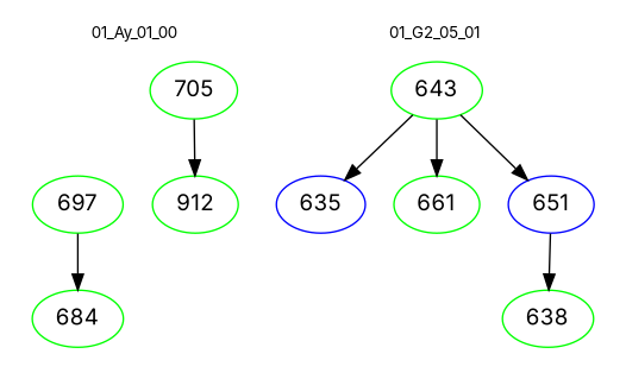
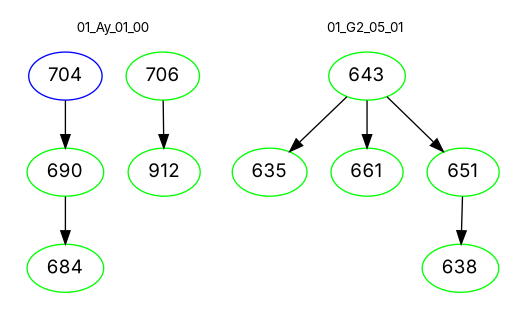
  digraph {
    fontname=Inter
    node [color=green fontname=Inter]
    edge [color=black fontname=Inter]
-   n1 [label=705]
+   n1 [label=706]
+   n2 [color=blue label=704]
    n3 [label=912]
-   n4 [label=697]
+   n4 [label=690]
    n5 [label=684]
    n6 [label=643]
-   n7 [color=blue label=635]
+   n7 [label=635]
    n8 [label=661]
-   n9 [color=blue label=651]
+   n9 [label=651]
    n10 [label=638]
    subgraph cluster_1 {
      color=white
      fontsize=10
      label="01_Ay_01_00"
      n1
+     n2
      n3
      n4
      n5
    }
    subgraph cluster_2 {
      color=white
      fontsize=10
      label="01_G2_05_01"
      n6
      n7
      n8
      n9
      n10
    }
    n1 -> n3
+   n2 -> n4
    n4 -> n5
    n6 -> n7
    n6 -> n8
    n6 -> n9
    n9 -> n10
  }
